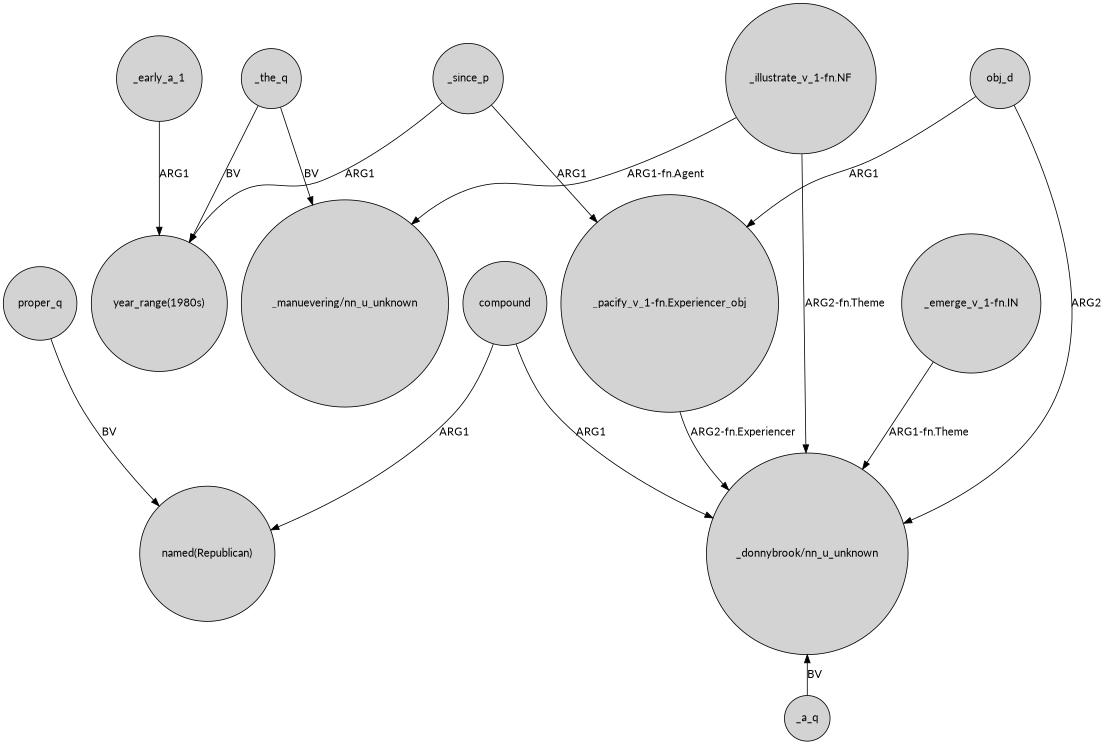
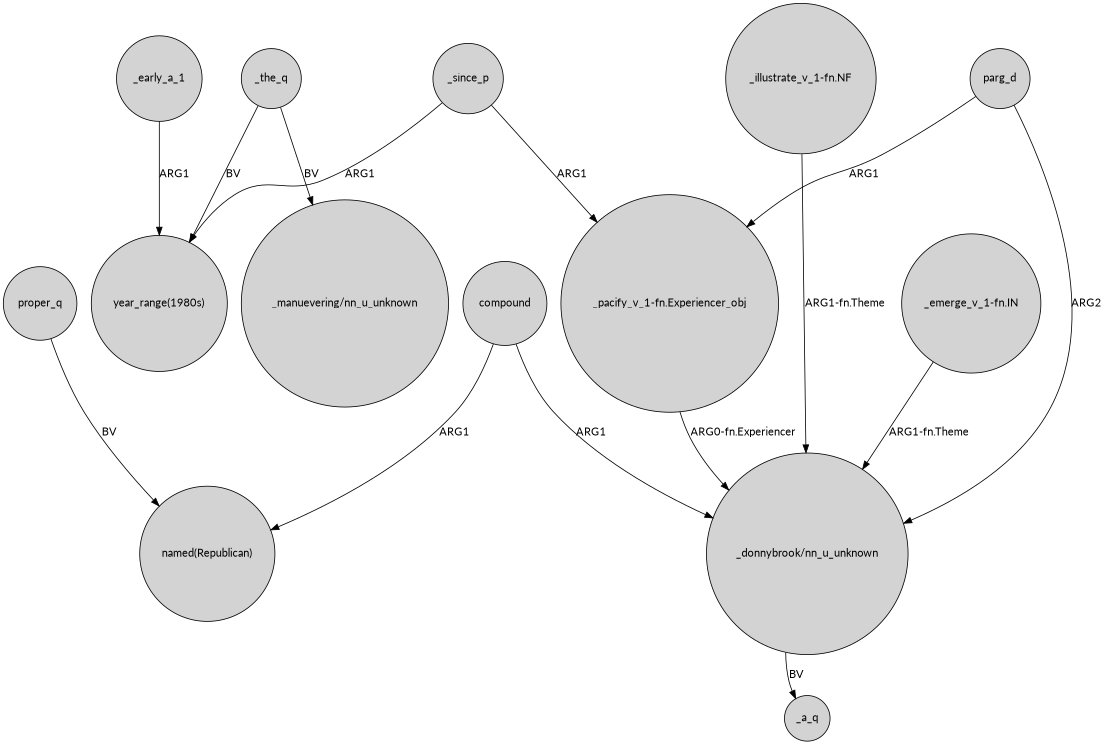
  digraph {
    fontname=Lato
    node [fontname=Lato shape=circle style=filled]
    edge [fontname=Lato]
    _since_p
    "_pacify_v_1-fn.Experiencer_obj"
    "year_range(1980s)"
    "_donnybrook/nn_u_unknown"
    compound
    "named(Republican)"
    "_illustrate_v_1-fn.NF"
    "_manuevering/nn_u_unknown"
    _the_q
    "_emerge_v_1-fn.IN"
    _a_q
-   parg_d [label=obj_d]
+   parg_d
    proper_q
    _early_a_1
    _since_p -> "_pacify_v_1-fn.Experiencer_obj" [label=ARG1]
    _since_p -> "year_range(1980s)" [label=ARG1]
-   "_pacify_v_1-fn.Experiencer_obj" -> "_donnybrook/nn_u_unknown" [label="ARG2-fn.Experiencer"]
+   "_pacify_v_1-fn.Experiencer_obj" -> "_donnybrook/nn_u_unknown" [label="ARG0-fn.Experiencer"]
    compound -> "_donnybrook/nn_u_unknown" [label=ARG1]
    compound -> "named(Republican)" [label=ARG1]
-   "_illustrate_v_1-fn.NF" -> "_donnybrook/nn_u_unknown" [label="ARG2-fn.Theme"]
-   "_illustrate_v_1-fn.NF" -> "_manuevering/nn_u_unknown" [label="ARG1-fn.Agent"]
+   "_illustrate_v_1-fn.NF" -> "_donnybrook/nn_u_unknown" [label="ARG1-fn.Theme"]
    _the_q -> "year_range(1980s)" [label=BV]
    _the_q -> "_manuevering/nn_u_unknown" [label=BV]
    "_emerge_v_1-fn.IN" -> "_donnybrook/nn_u_unknown" [label="ARG1-fn.Theme"]
-   _a_q -> "_donnybrook/nn_u_unknown" [label=BV]
+   "_donnybrook/nn_u_unknown" -> _a_q [label=BV]
    parg_d -> "_pacify_v_1-fn.Experiencer_obj" [label=ARG1]
    parg_d -> "_donnybrook/nn_u_unknown" [label=ARG2]
    proper_q -> "named(Republican)" [label=BV]
    _early_a_1 -> "year_range(1980s)" [label=ARG1]
  }
